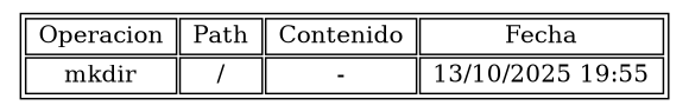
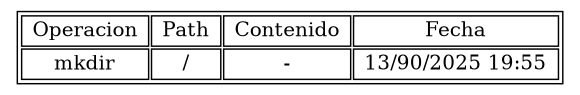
  digraph {
    rankdir=LR
-   n1 [label=< <table border="1">   <tr>   <td> Operacion </td>    <td> Path </td>    <td> Contenido </td>    <td> Fecha </td>   </tr>   <tr>   <td> mkdir </td>    <td> / </td>    <td> - </td>    <td> 13/10/2025 19:55 </td>   </tr>  </table> > shape=none]
+   n1 [label=< <table border="1">   <tr>   <td> Operacion </td>    <td> Path </td>    <td> Contenido </td>    <td> Fecha </td>   </tr>   <tr>   <td> mkdir </td>    <td> / </td>    <td> - </td>    <td> 13/90/2025 19:55 </td>   </tr>  </table> > shape=none]
  }
